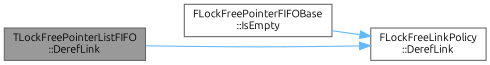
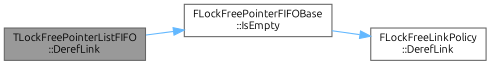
  digraph {
    fontname=Ubuntu
    rankdir=LR
    node [color=grey40 fillcolor=white fontname=Ubuntu fontsize=10 shape=box style=filled]
    edge [color=steelblue1 fontname=Ubuntu fontsize=10 labelfontname=Helvetica labelfontsize=10 style=solid]
    n1 [color=gray40 fillcolor=grey60 fontcolor=black height=0.2 label="TLockFreePointerListFIFO\l::DerefLink" width=0.4]
    n2 [height=0.2 label="FLockFreePointerFIFOBase\l::IsEmpty" width=0.4]
    n3 [height=0.2 label="FLockFreeLinkPolicy\l::DerefLink" width=0.4]
-   n1 -> n3
+   n1 -> n2
    n2 -> n3
  }
